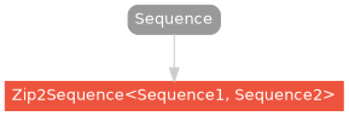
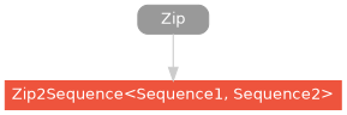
  strict digraph {
    node [fontcolor=white fontname=Helvetica fontsize=12 margin="0.07,0.05" shape=box]
    "Zip2Sequence<Sequence1, Sequence2>" [color="#ee543d" fillcolor="#ee543d" height=0.3 style=filled]
-   Sequence [color="#999999" fillcolor="#999999" height=0.3 style="filled,rounded"]
+   Sequence [color="#999999" fillcolor="#999999" height=0.3 style="filled,rounded" label=Zip]
    subgraph sub_1 {
      rank=max
      "Zip2Sequence<Sequence1, Sequence2>"
    }
    Sequence -> "Zip2Sequence<Sequence1, Sequence2>" [color="#cccccc"]
  }
